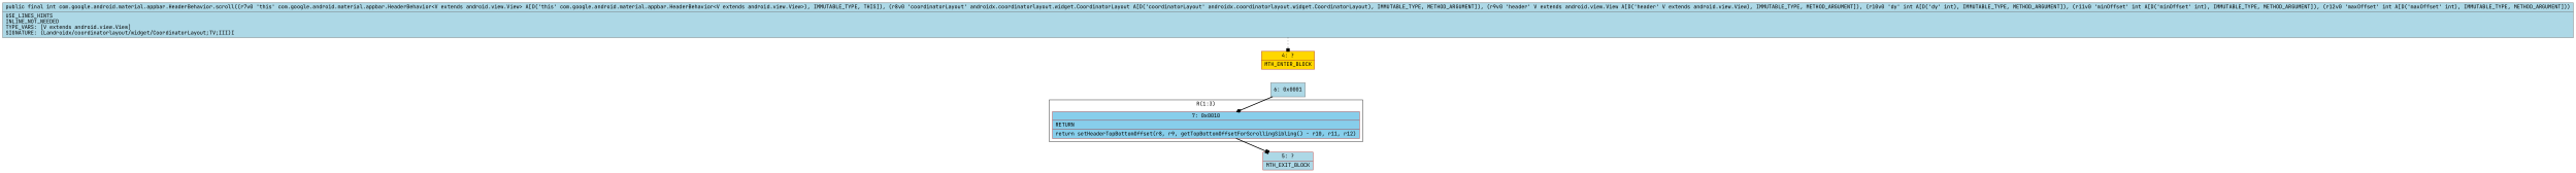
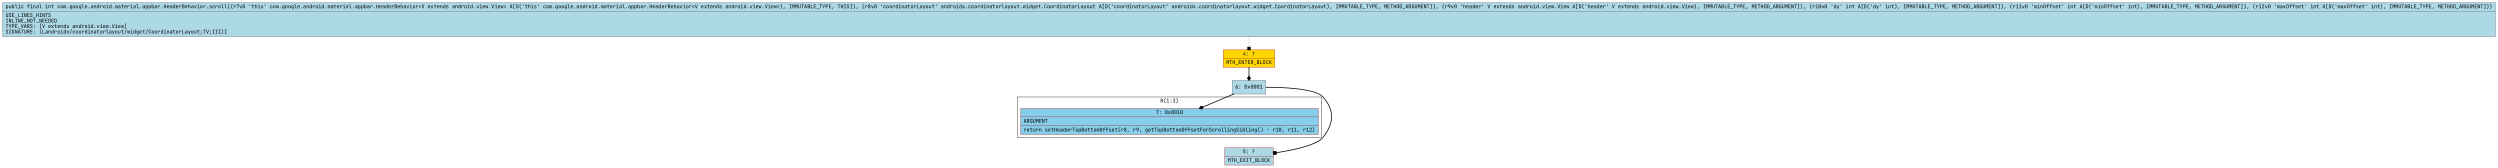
  digraph {
    fontname="JetBrains Mono"
    node [color=brown fillcolor=lightblue fontname="JetBrains Mono" shape=record style=filled]
    edge [arrowhead=box fontname="JetBrains Mono" style=bold]
-   n1 [fillcolor=skyblue label="{7\:\ 0x0010|RETURN\l|return setHeaderTopBottomOffset(r8, r9, getTopBottomOffsetForScrollingSibling() \- r10, r11, r12)\l}"]
+   n1 [fillcolor=skyblue label="{7\:\ 0x0010|ARGUMENT\l|return setHeaderTopBottomOffset(r8, r9, getTopBottomOffsetForScrollingSibling() \- r10, r11, r12)\l}"]
    n2 [label="{5\:\ ?|MTH_EXIT_BLOCK\l}"]
    n3 [fillcolor=gold label="{4\:\ ?|MTH_ENTER_BLOCK\l}"]
    n4 [color=gray40 label="{6\:\ 0x0001}"]
    n5 [color=gray40 label="{public final int com.google.android.material.appbar.HeaderBehavior.scroll((r7v0 'this' com.google.android.material.appbar.HeaderBehavior\<V extends android.view.View\> A[D('this' com.google.android.material.appbar.HeaderBehavior\<V extends android.view.View\>), IMMUTABLE_TYPE, THIS]), (r8v0 'coordinatorLayout' androidx.coordinatorlayout.widget.CoordinatorLayout A[D('coordinatorLayout' androidx.coordinatorlayout.widget.CoordinatorLayout), IMMUTABLE_TYPE, METHOD_ARGUMENT]), (r9v0 'header' V extends android.view.View A[D('header' V extends android.view.View), IMMUTABLE_TYPE, METHOD_ARGUMENT]), (r10v0 'dy' int A[D('dy' int), IMMUTABLE_TYPE, METHOD_ARGUMENT]), (r11v0 'minOffset' int A[D('minOffset' int), IMMUTABLE_TYPE, METHOD_ARGUMENT]), (r12v0 'maxOffset' int A[D('maxOffset' int), IMMUTABLE_TYPE, METHOD_ARGUMENT]))  | USE_LINES_HINTS\lINLINE_NOT_NEEDED\lTYPE_VARS: [V extends android.view.View]\lSIGNATURE: (Landroidx\/coordinatorlayout\/widget\/CoordinatorLayout;TV;III)I\l}"]
    subgraph cluster_1 {
      label="R(1:3)"
      n1
    }
-   n1 -> n2
+   n4 -> n2
+   n3 -> n4 [arrowhead=diamond]
    n4 -> n1 [arrowhead=diamond]
    n5 -> n3 [style=dotted]
  }
